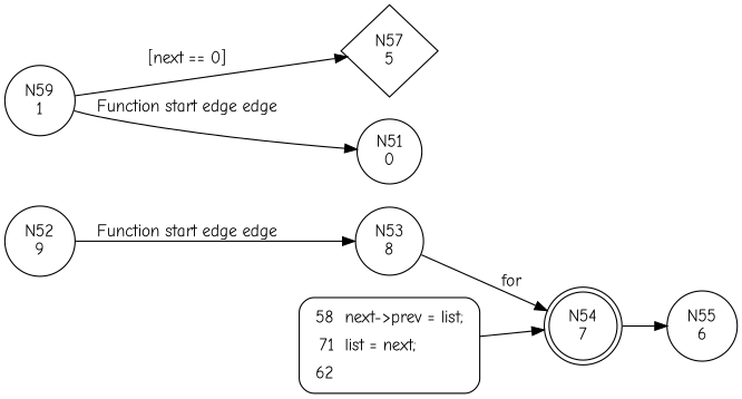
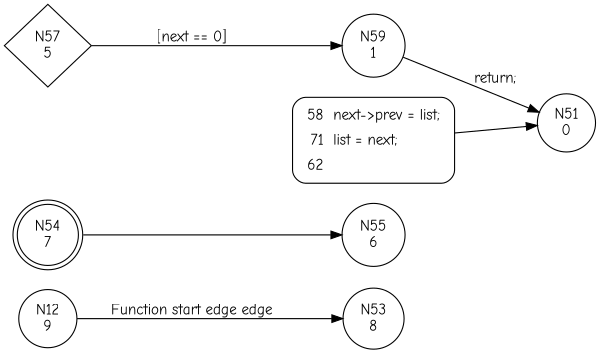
  digraph {
    fontname="Comic Neue"
    rankdir=LR
    node [fontname="Comic Neue" shape=circle]
    edge [fontname="Comic Neue"]
-   n1 [label="N52\n9"]
+   n1 [label="N12\n9"]
    n2 [label="N53\n8"]
    n3 [label="N54\n7" shape=doublecircle]
    n4 [label="N55\n6"]
    n5 [label="N57\n5" shape=diamond]
    n6 [label="N59\n1"]
    n7 [label="N51\n0"]
    n8 [fillcolor=white label=<<table border="0" cellborder="0" cellpadding="3" bgcolor="white"><tr><td align="right">58</td><td align="left">next-&gt;prev = list;</td></tr><tr><td align="right">71</td><td align="left">list = next;</td></tr><tr><td align="right">62</td><td align="left"></td></tr></table>> penwidth=1 shape=Mrecord style="filled,bold"]
    n1 -> n2 [label="Function start edge edge"]
-   n2 -> n3 [label=for]
    n3 -> n4
-   n6 -> n5 [label="[next == 0]"]
-   n6 -> n7 [label="Function start edge edge"]
-   n8 -> n3
+   n5 -> n6 [label="[next == 0]"]
+   n6 -> n7 [label="return;"]
+   n8 -> n7
  }
